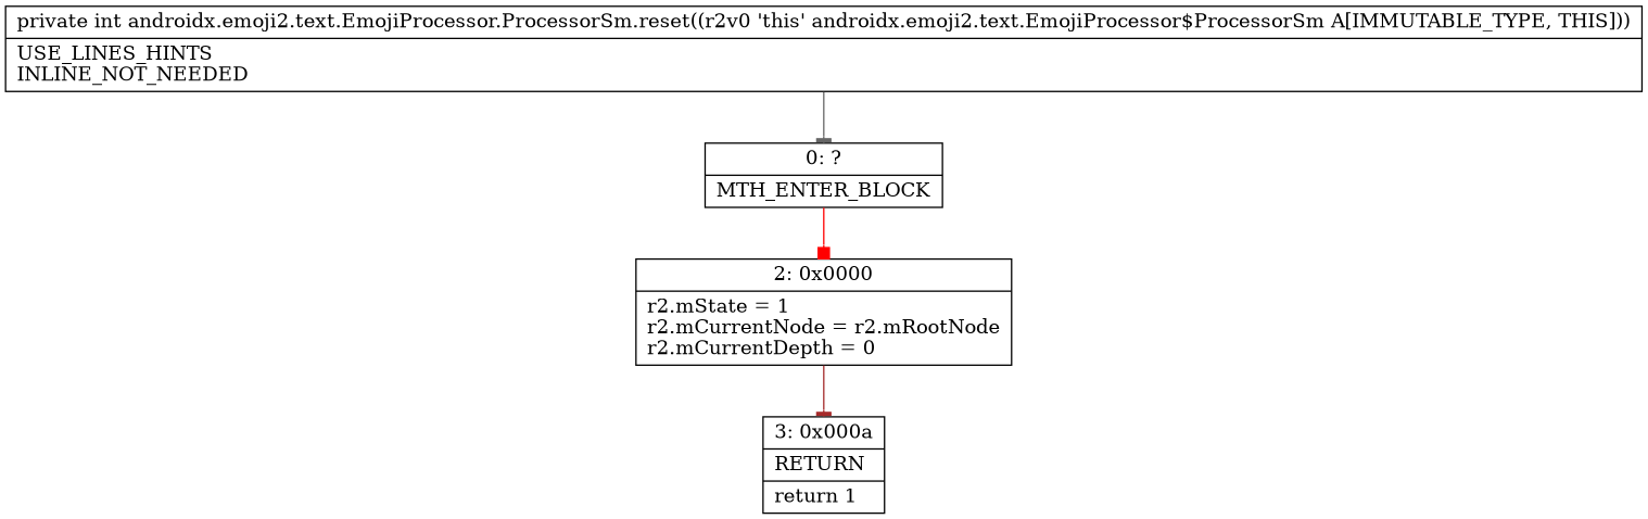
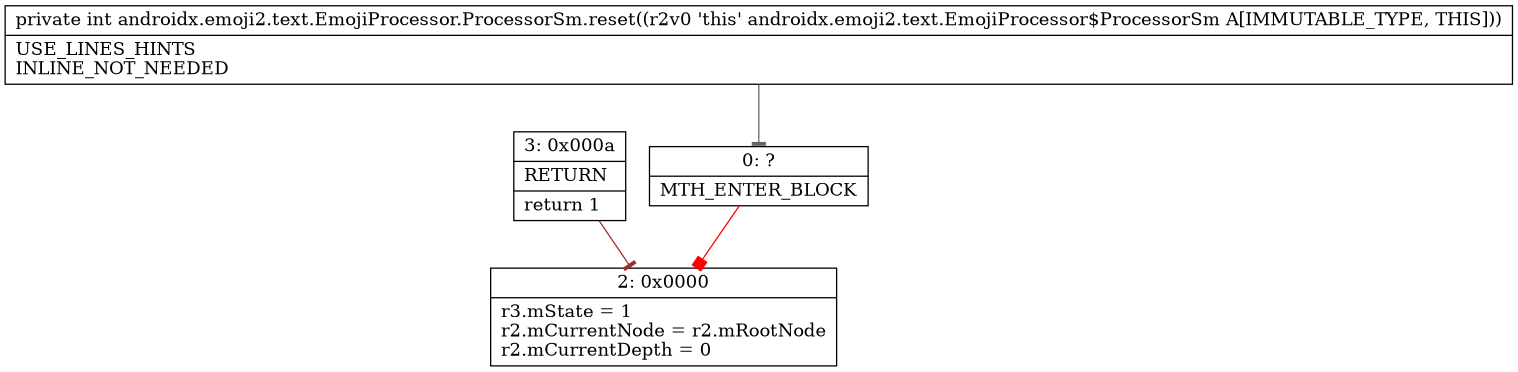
  digraph {
    node [shape=record]
    edge [arrowhead=tee]
    n1 [label="{0\:\ ?|MTH_ENTER_BLOCK\l}"]
-   n2 [label="{2\:\ 0x0000|r2.mState = 1\lr2.mCurrentNode = r2.mRootNode\lr2.mCurrentDepth = 0\l}"]
+   n2 [label="{2\:\ 0x0000|r3.mState = 1\lr2.mCurrentNode = r2.mRootNode\lr2.mCurrentDepth = 0\l}"]
    n3 [label="{3\:\ 0x000a|RETURN\l|return 1\l}"]
    n4 [label="{private int androidx.emoji2.text.EmojiProcessor.ProcessorSm.reset((r2v0 'this' androidx.emoji2.text.EmojiProcessor$ProcessorSm A[IMMUTABLE_TYPE, THIS]))  | USE_LINES_HINTS\lINLINE_NOT_NEEDED\l}"]
    n1 -> n2 [arrowhead=box color=red]
-   n2 -> n3 [color=brown]
+   n3 -> n2 [color=brown]
    n4 -> n1 [color=gray40]
  }
